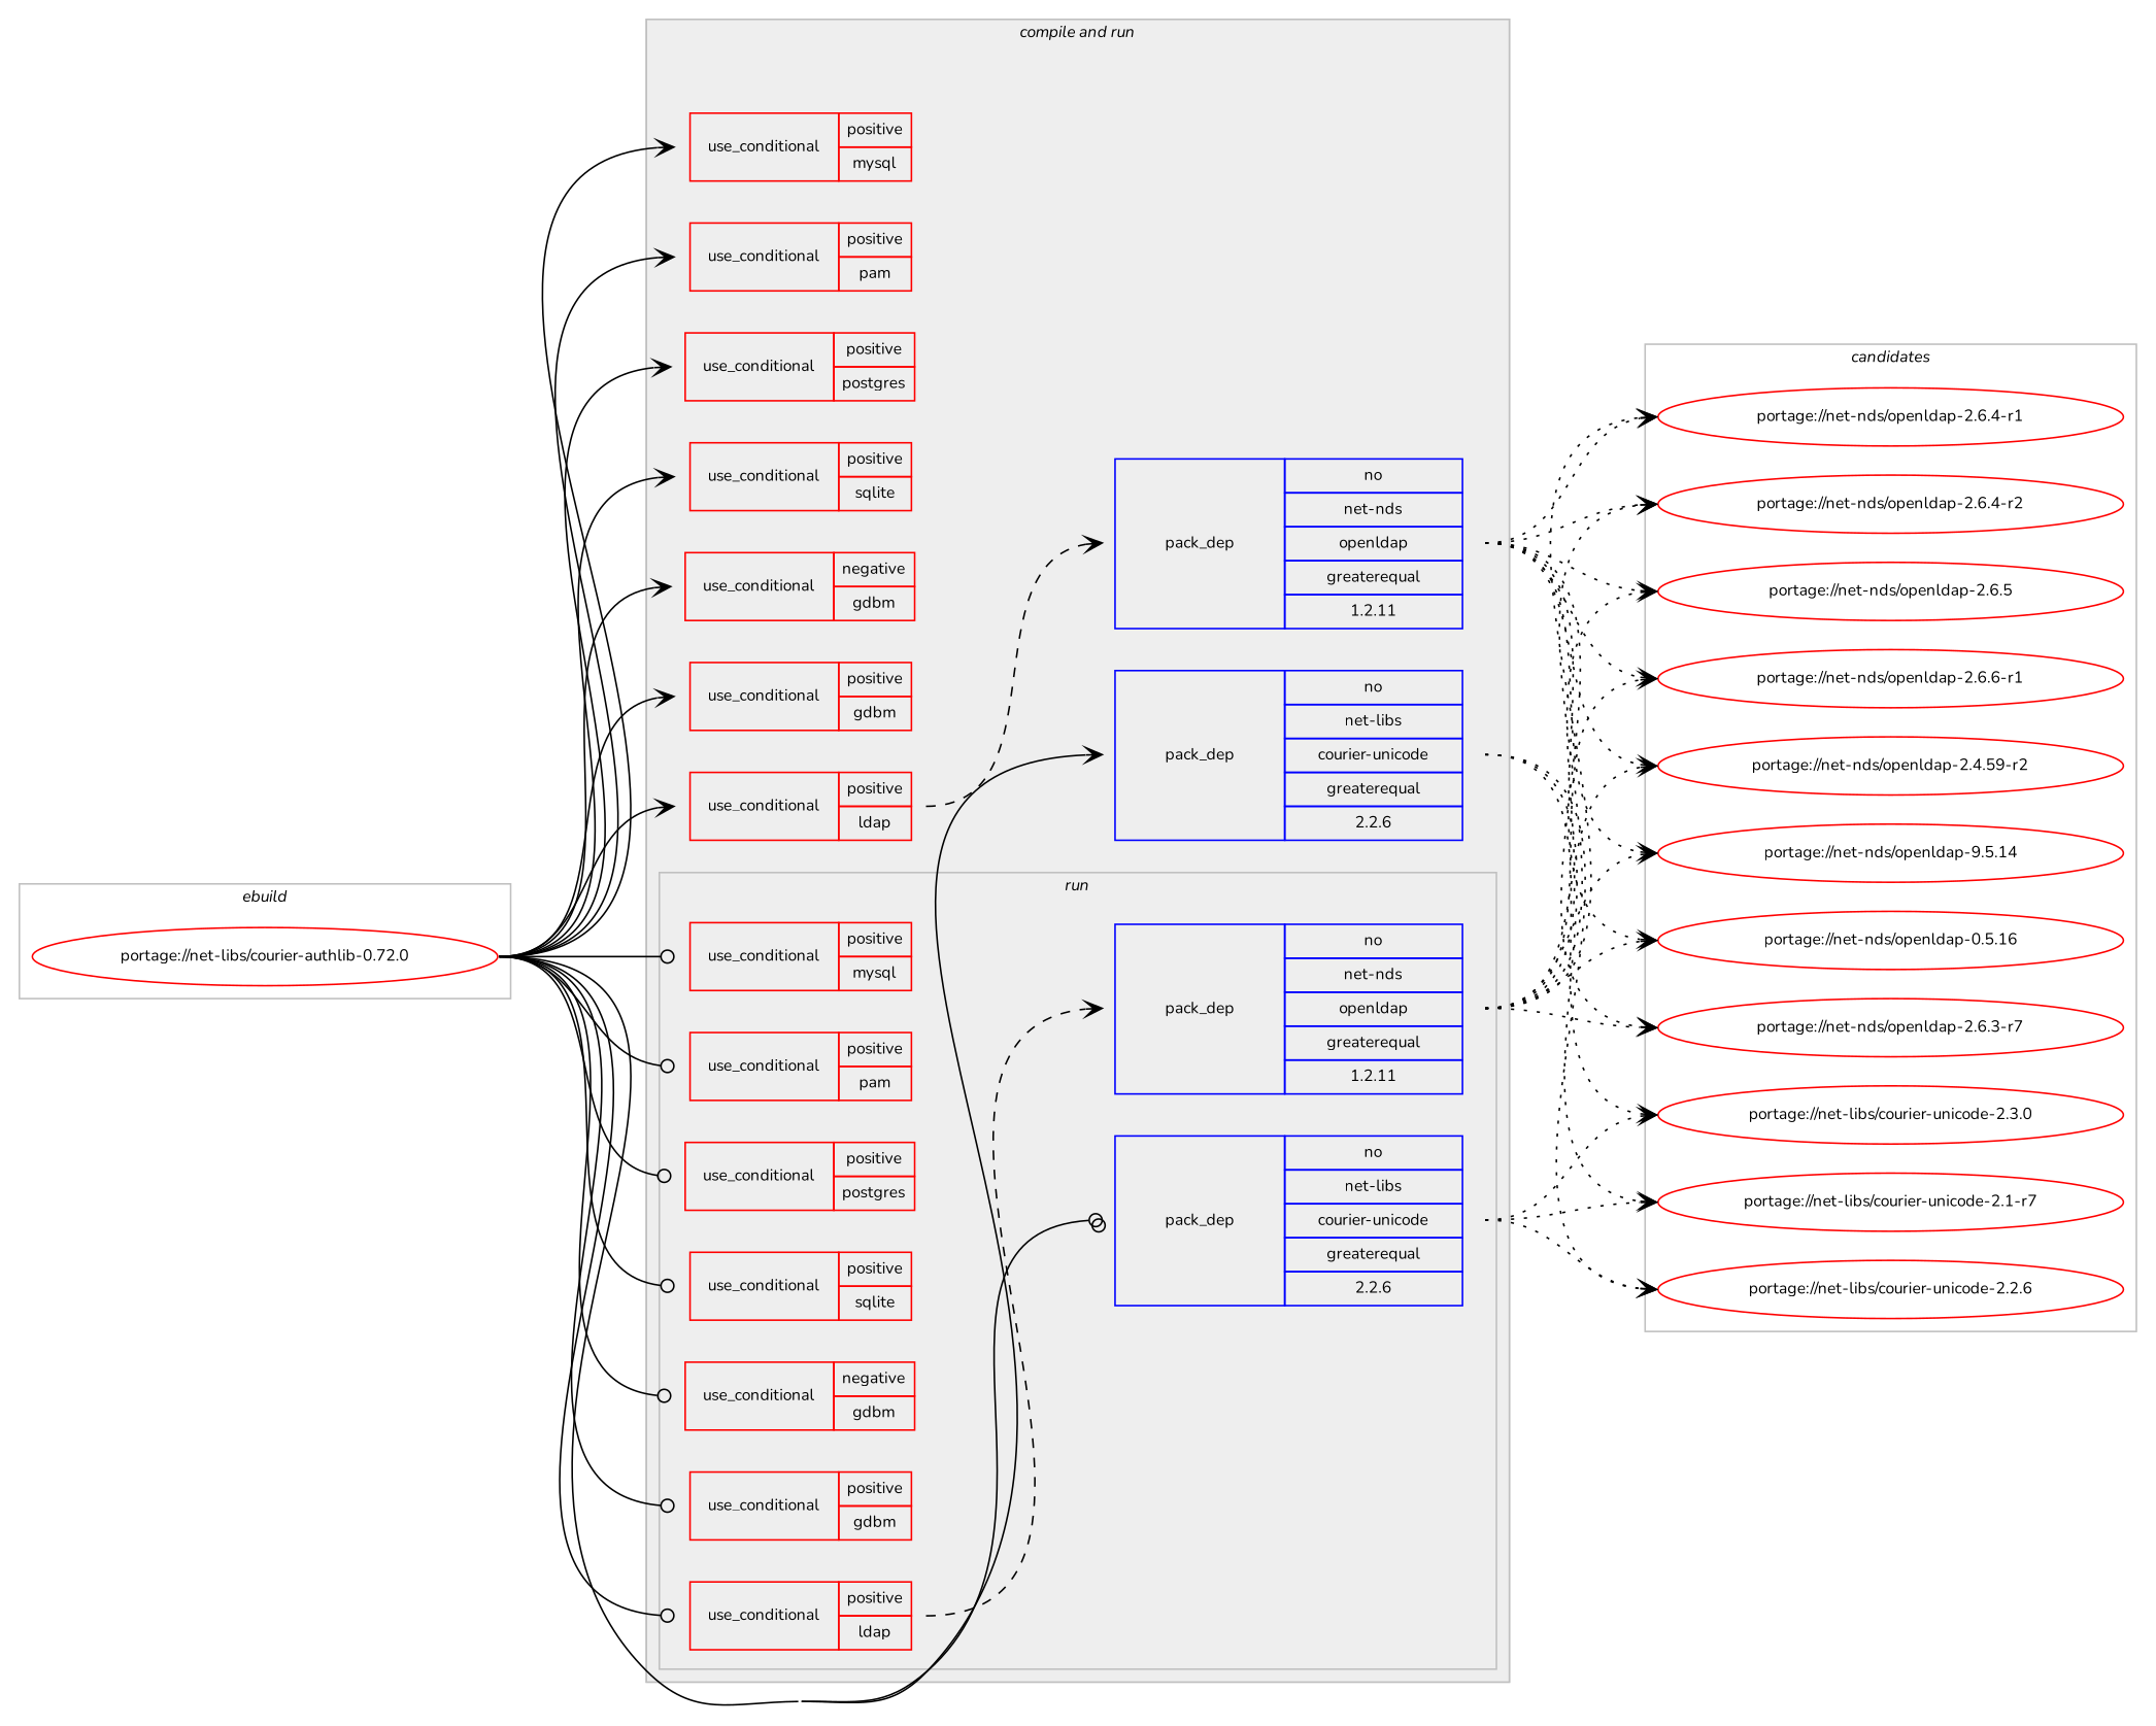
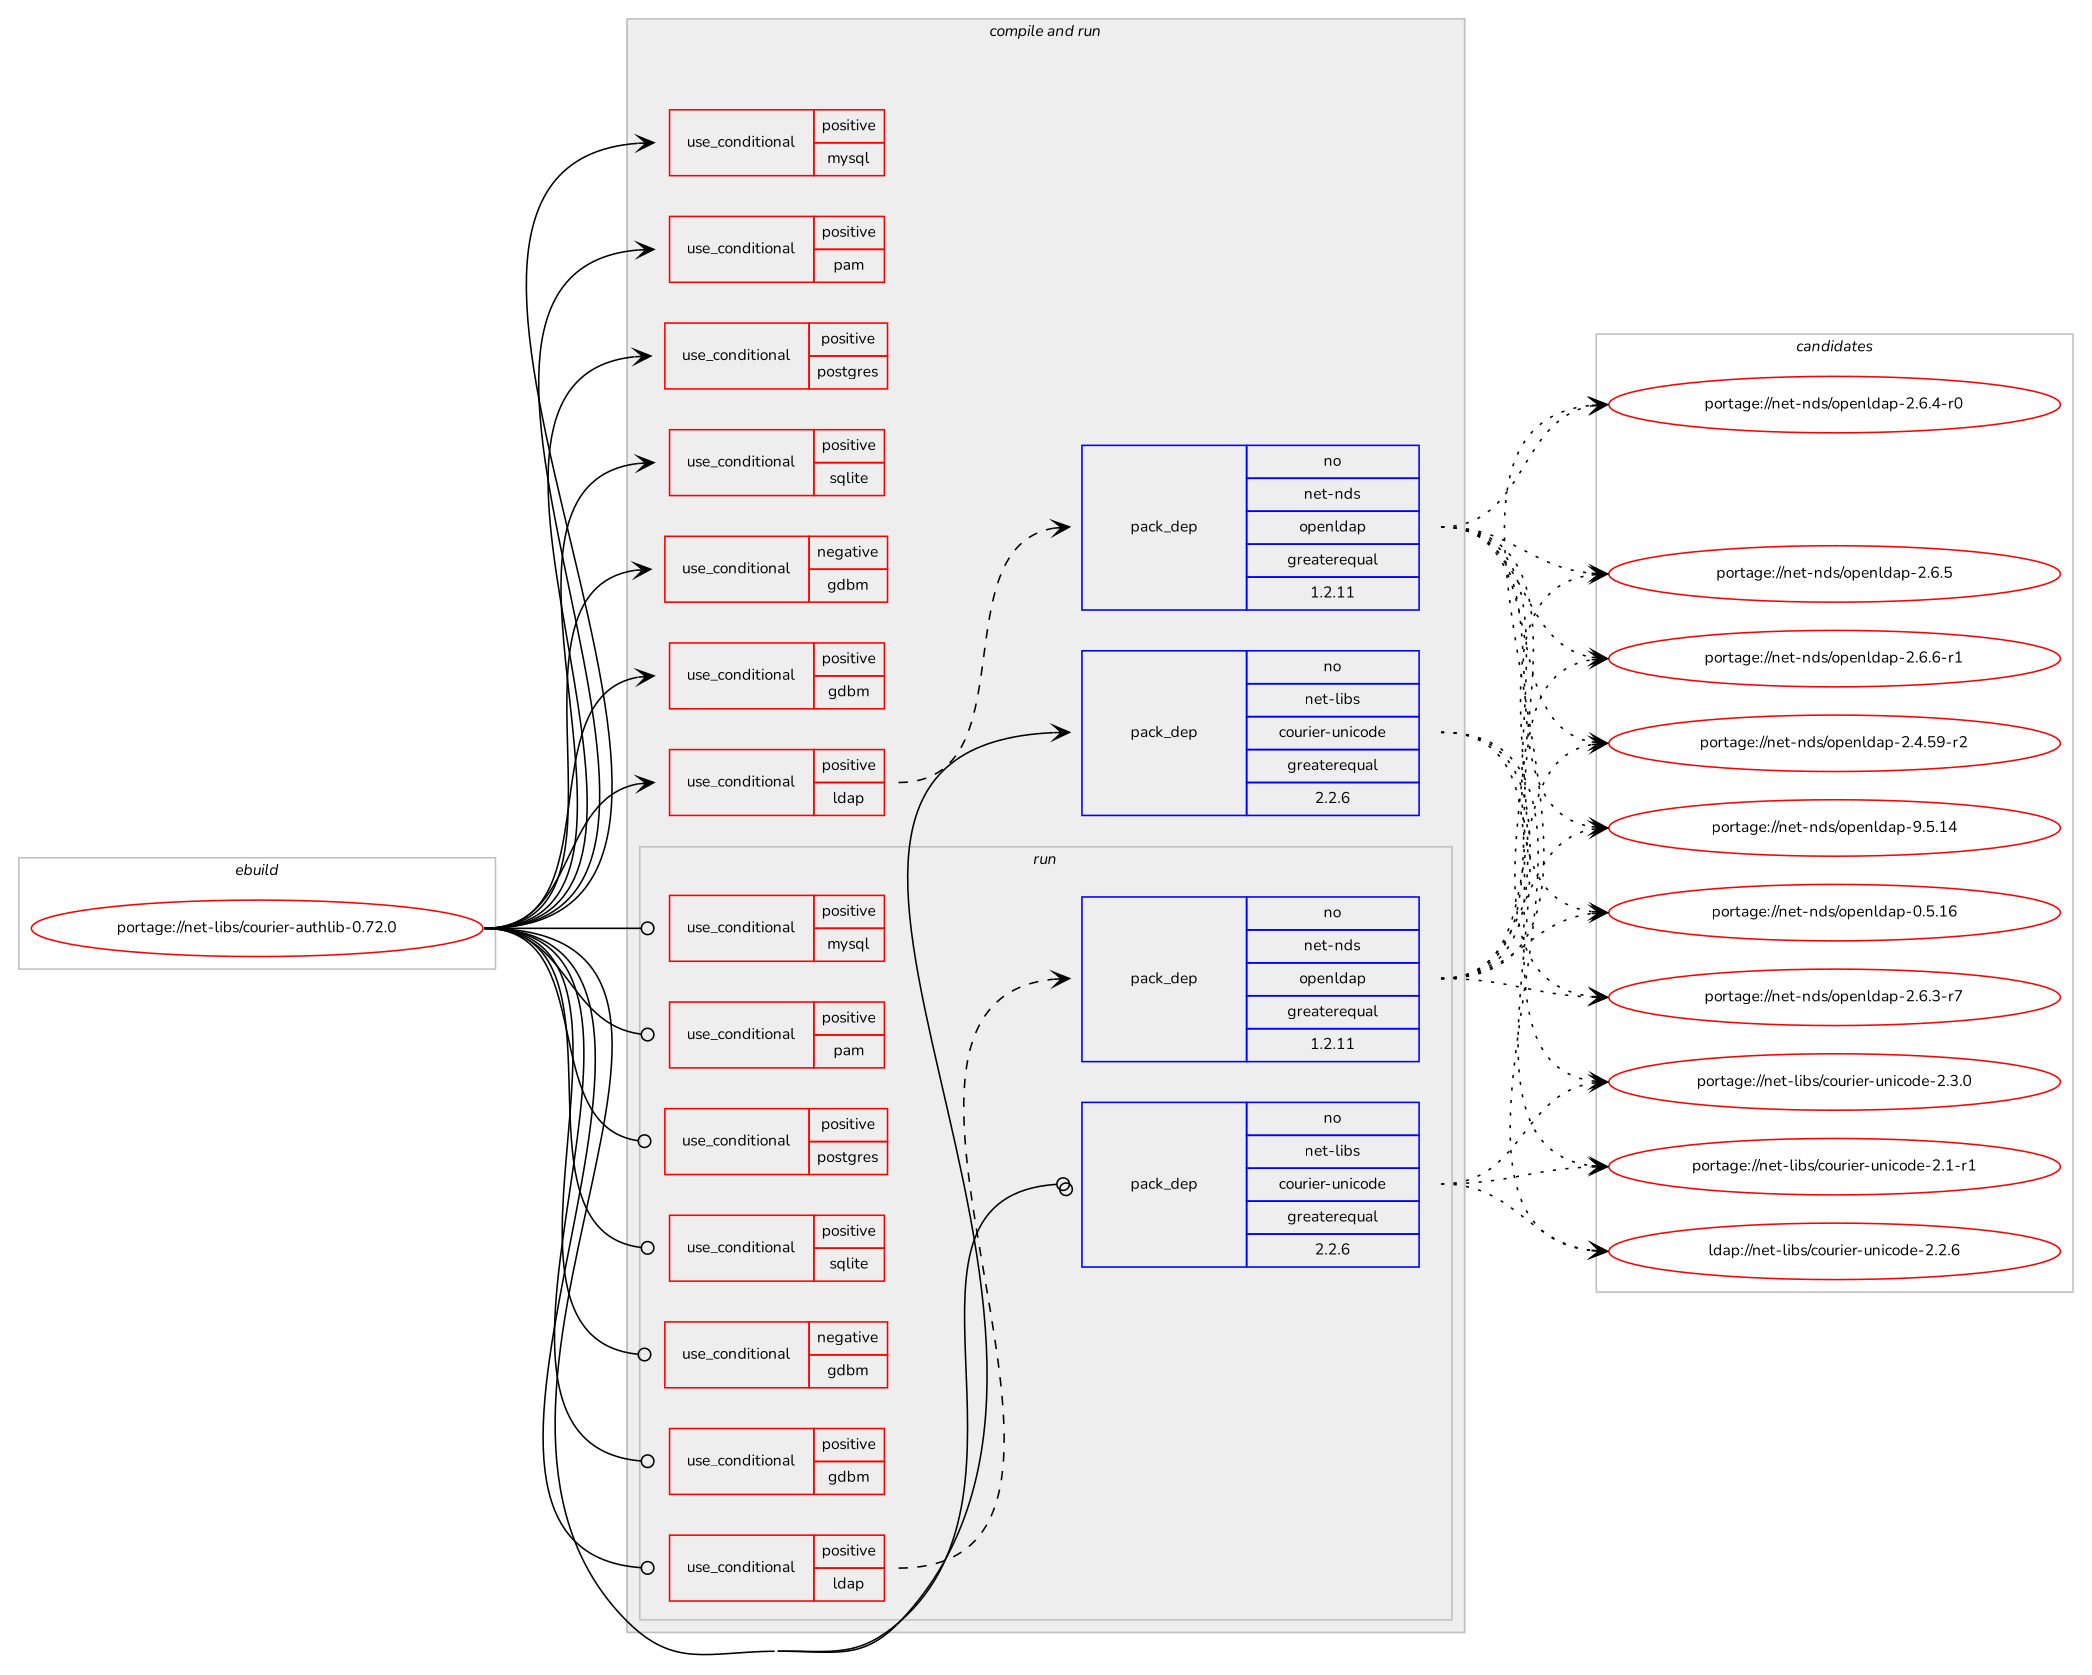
  digraph {
    compound=true
    concentrate=true
    fontname=Nunito
    fontsize=10
    newrank=true
    rankdir=LR
    ranksep=1.5
    node [color=red fontname=Nunito fontsize=10 shape=none]
    edge [arrowhead=vee fontname=Nunito headport=w style=dotted tailport=e weight=100]
    n1 [label="portage://net-libs/courier-authlib-0.72.0" width=4 shape=""]
    n2 [label=<<TABLE BORDER="0" CELLBORDER="1" CELLSPACING="0" CELLPADDING="4"><TR><TD ROWSPAN="3" CELLPADDING="10">use_conditional</TD></TR><TR><TD>negative</TD></TR><TR><TD>gdbm</TD></TR></TABLE>>]
    n3 [label=<<TABLE BORDER="0" CELLBORDER="1" CELLSPACING="0" CELLPADDING="4"><TR><TD ROWSPAN="3" CELLPADDING="10">use_conditional</TD></TR><TR><TD>positive</TD></TR><TR><TD>gdbm</TD></TR></TABLE>>]
    n4 [color=blue label=<<TABLE BORDER="0" CELLBORDER="1" CELLSPACING="0" CELLPADDING="4" WIDTH="220"><TR><TD ROWSPAN="6" CELLPADDING="30">pack_dep</TD></TR><TR><TD WIDTH="110">no</TD></TR><TR><TD>net-nds</TD></TR><TR><TD>openldap</TD></TR><TR><TD>greaterequal</TD></TR><TR><TD>1.2.11</TD></TR></TABLE>>]
    n5 [label=<<TABLE BORDER="0" CELLBORDER="1" CELLSPACING="0" CELLPADDING="4"><TR><TD ROWSPAN="3" CELLPADDING="10">use_conditional</TD></TR><TR><TD>positive</TD></TR><TR><TD>ldap</TD></TR></TABLE>>]
    n6 [label=<<TABLE BORDER="0" CELLBORDER="1" CELLSPACING="0" CELLPADDING="4"><TR><TD ROWSPAN="3" CELLPADDING="10">use_conditional</TD></TR><TR><TD>positive</TD></TR><TR><TD>mysql</TD></TR></TABLE>>]
    n7 [label=<<TABLE BORDER="0" CELLBORDER="1" CELLSPACING="0" CELLPADDING="4"><TR><TD ROWSPAN="3" CELLPADDING="10">use_conditional</TD></TR><TR><TD>positive</TD></TR><TR><TD>pam</TD></TR></TABLE>>]
    n8 [label=<<TABLE BORDER="0" CELLBORDER="1" CELLSPACING="0" CELLPADDING="4"><TR><TD ROWSPAN="3" CELLPADDING="10">use_conditional</TD></TR><TR><TD>positive</TD></TR><TR><TD>postgres</TD></TR></TABLE>>]
    n9 [label=<<TABLE BORDER="0" CELLBORDER="1" CELLSPACING="0" CELLPADDING="4"><TR><TD ROWSPAN="3" CELLPADDING="10">use_conditional</TD></TR><TR><TD>positive</TD></TR><TR><TD>sqlite</TD></TR></TABLE>>]
    n10 [color=blue label=<<TABLE BORDER="0" CELLBORDER="1" CELLSPACING="0" CELLPADDING="4" WIDTH="220"><TR><TD ROWSPAN="6" CELLPADDING="30">pack_dep</TD></TR><TR><TD WIDTH="110">no</TD></TR><TR><TD>net-libs</TD></TR><TR><TD>courier-unicode</TD></TR><TR><TD>greaterequal</TD></TR><TR><TD>2.2.6</TD></TR></TABLE>>]
    n11 [label=<<TABLE BORDER="0" CELLBORDER="1" CELLSPACING="0" CELLPADDING="4"><TR><TD ROWSPAN="3" CELLPADDING="10">use_conditional</TD></TR><TR><TD>negative</TD></TR><TR><TD>gdbm</TD></TR></TABLE>>]
    n12 [label=<<TABLE BORDER="0" CELLBORDER="1" CELLSPACING="0" CELLPADDING="4"><TR><TD ROWSPAN="3" CELLPADDING="10">use_conditional</TD></TR><TR><TD>positive</TD></TR><TR><TD>gdbm</TD></TR></TABLE>>]
    n13 [color=blue label=<<TABLE BORDER="0" CELLBORDER="1" CELLSPACING="0" CELLPADDING="4" WIDTH="220"><TR><TD ROWSPAN="6" CELLPADDING="30">pack_dep</TD></TR><TR><TD WIDTH="110">no</TD></TR><TR><TD>net-nds</TD></TR><TR><TD>openldap</TD></TR><TR><TD>greaterequal</TD></TR><TR><TD>1.2.11</TD></TR></TABLE>>]
    n14 [label=<<TABLE BORDER="0" CELLBORDER="1" CELLSPACING="0" CELLPADDING="4"><TR><TD ROWSPAN="3" CELLPADDING="10">use_conditional</TD></TR><TR><TD>positive</TD></TR><TR><TD>ldap</TD></TR></TABLE>>]
    n15 [label=<<TABLE BORDER="0" CELLBORDER="1" CELLSPACING="0" CELLPADDING="4"><TR><TD ROWSPAN="3" CELLPADDING="10">use_conditional</TD></TR><TR><TD>positive</TD></TR><TR><TD>mysql</TD></TR></TABLE>>]
    n16 [label=<<TABLE BORDER="0" CELLBORDER="1" CELLSPACING="0" CELLPADDING="4"><TR><TD ROWSPAN="3" CELLPADDING="10">use_conditional</TD></TR><TR><TD>positive</TD></TR><TR><TD>pam</TD></TR></TABLE>>]
    n17 [label=<<TABLE BORDER="0" CELLBORDER="1" CELLSPACING="0" CELLPADDING="4"><TR><TD ROWSPAN="3" CELLPADDING="10">use_conditional</TD></TR><TR><TD>positive</TD></TR><TR><TD>postgres</TD></TR></TABLE>>]
    n18 [label=<<TABLE BORDER="0" CELLBORDER="1" CELLSPACING="0" CELLPADDING="4"><TR><TD ROWSPAN="3" CELLPADDING="10">use_conditional</TD></TR><TR><TD>positive</TD></TR><TR><TD>sqlite</TD></TR></TABLE>>]
    n19 [color=blue label=<<TABLE BORDER="0" CELLBORDER="1" CELLSPACING="0" CELLPADDING="4" WIDTH="220"><TR><TD ROWSPAN="6" CELLPADDING="30">pack_dep</TD></TR><TR><TD WIDTH="110">no</TD></TR><TR><TD>net-libs</TD></TR><TR><TD>courier-unicode</TD></TR><TR><TD>greaterequal</TD></TR><TR><TD>2.2.6</TD></TR></TABLE>>]
    n20 [label="portage://net-nds/openldap-2.4.59-r2" width=4 shape=""]
    n21 [label="portage://net-nds/openldap-9.5.14" width=4 shape=""]
    n22 [label="portage://net-nds/openldap-0.5.16" width=4 shape=""]
    n23 [label="portage://net-nds/openldap-2.6.3-r7" width=4 shape=""]
-   n24 [label="portage://net-nds/openldap-2.6.4-r1" width=4 shape=""]
-   n25 [label="portage://net-nds/openldap-2.6.4-r2" width=4 shape=""]
+   n24 [label="portage://net-nds/openldap-2.6.4-r0" width=4 shape=""]
    n26 [label="portage://net-nds/openldap-2.6.5" width=4 shape=""]
    n27 [label="portage://net-nds/openldap-2.6.6-r1" width=4 shape=""]
-   n28 [label="portage://net-libs/courier-unicode-2.1-r7" width=4 shape=""]
-   n29 [label="portage://net-libs/courier-unicode-2.2.6" width=4 shape=""]
+   n28 [label="portage://net-libs/courier-unicode-2.1-r1" width=4 shape=""]
+   n29 [label="ldap://net-libs/courier-unicode-2.2.6" width=4 shape=""]
    n30 [label="portage://net-libs/courier-unicode-2.3.0" width=4 shape=""]
    subgraph cluster_1 {
      color=gray
      label=<<i>ebuild</i>>
      rank=same
      n1
    }
    subgraph cluster_2 {
      color=gray
      label=<<i>dependencies</i>>
      subgraph cluster_3 {
        color=gray
        fillcolor="#eeeeee"
        label=<<i>compile</i>>
        style=filled
        subgraph sub_4 {
          color=gray
          fillcolor="#eeeeee"
          label=<<i>compile</i>>
          style=filled
          n2
        }
        subgraph sub_5 {
          color=gray
          fillcolor="#eeeeee"
          label=<<i>compile</i>>
          style=filled
          n3
        }
        subgraph sub_6 {
          color=gray
          fillcolor="#eeeeee"
          label=<<i>compile</i>>
          style=filled
          n5
          subgraph sub_7 {
            color=gray
            fillcolor="#eeeeee"
            label=<<i>compile</i>>
            style=filled
            n4
          }
        }
        subgraph sub_8 {
          color=gray
          fillcolor="#eeeeee"
          label=<<i>compile</i>>
          style=filled
          n6
        }
        subgraph sub_9 {
          color=gray
          fillcolor="#eeeeee"
          label=<<i>compile</i>>
          style=filled
          n7
        }
        subgraph sub_10 {
          color=gray
          fillcolor="#eeeeee"
          label=<<i>compile</i>>
          style=filled
          n8
        }
        subgraph sub_11 {
          color=gray
          fillcolor="#eeeeee"
          label=<<i>compile</i>>
          style=filled
          n9
        }
        subgraph sub_12 {
          color=gray
          fillcolor="#eeeeee"
          label=<<i>compile</i>>
          style=filled
          n10
        }
      }
      subgraph cluster_13 {
        color=gray
        fillcolor="#eeeeee"
        label=<<i>compile and run</i>>
        style=filled
      }
      subgraph cluster_14 {
        color=gray
        fillcolor="#eeeeee"
        label=<<i>run</i>>
        style=filled
        subgraph sub_15 {
          color=gray
          fillcolor="#eeeeee"
          label=<<i>run</i>>
          style=filled
          n11
        }
        subgraph sub_16 {
          color=gray
          fillcolor="#eeeeee"
          label=<<i>run</i>>
          style=filled
          n12
        }
        subgraph sub_17 {
          color=gray
          fillcolor="#eeeeee"
          label=<<i>run</i>>
          style=filled
          n14
          subgraph sub_18 {
            color=gray
            fillcolor="#eeeeee"
            label=<<i>run</i>>
            style=filled
            n13
          }
        }
        subgraph sub_19 {
          color=gray
          fillcolor="#eeeeee"
          label=<<i>run</i>>
          style=filled
          n15
        }
        subgraph sub_20 {
          color=gray
          fillcolor="#eeeeee"
          label=<<i>run</i>>
          style=filled
          n16
        }
        subgraph sub_21 {
          color=gray
          fillcolor="#eeeeee"
          label=<<i>run</i>>
          style=filled
          n17
        }
        subgraph sub_22 {
          color=gray
          fillcolor="#eeeeee"
          label=<<i>run</i>>
          style=filled
          n18
        }
        subgraph sub_23 {
          color=gray
          fillcolor="#eeeeee"
          label=<<i>run</i>>
          style=filled
          n19
        }
      }
    }
    subgraph cluster_24 {
      color=gray
      label=<<i>candidates</i>>
      rank=same
      subgraph sub_25 {
        color=black
        label=<<i>candidates</i>>
        nodesep=1
        rank=same
        n20
        n21
        n22
        n23
        n24
-       n25
        n26
        n27
      }
      subgraph sub_26 {
        color=black
        label=<<i>candidates</i>>
        nodesep=1
        rank=same
        n28
        n29
        n30
      }
      subgraph sub_27 {
        color=black
        label=<<i>candidates</i>>
        nodesep=1
        rank=same
        n20
        n21
        n22
        n23
        n24
-       n25
        n26
        n27
      }
      subgraph sub_28 {
        color=black
        label=<<i>candidates</i>>
        nodesep=1
        rank=same
        n28
        n29
        n30
      }
    }
    n1 -> n2 [style=solid weight=20]
    n1 -> n3 [style=solid weight=20]
    n1 -> n5 [style=solid weight=20]
    n1 -> n6 [style=solid weight=20]
    n1 -> n7 [style=solid weight=20]
    n1 -> n8 [style=solid weight=20]
    n1 -> n9 [style=solid weight=20]
    n1 -> n10 [style=solid weight=20]
    n1 -> n11 [arrowhead=odot style=solid weight=20]
    n1 -> n12 [arrowhead=odot style=solid weight=20]
    n1 -> n14 [arrowhead=odot style=solid weight=20]
    n1 -> n15 [arrowhead=odot style=solid weight=20]
    n1 -> n16 [arrowhead=odot style=solid weight=20]
    n1 -> n17 [arrowhead=odot style=solid weight=20]
    n1 -> n18 [arrowhead=odot style=solid weight=20]
    n1 -> n19 [arrowhead=odot style=solid weight=20]
    n4 -> n20
    n4 -> n21
    n4 -> n22
    n4 -> n23
    n4 -> n24
-   n4 -> n25
    n4 -> n26
    n4 -> n27
    n5 -> n4 [style=dashed weight=20]
    n10 -> n28
    n10 -> n29
    n10 -> n30
    n13 -> n20
    n13 -> n21
    n13 -> n22
    n13 -> n23
    n13 -> n24
-   n13 -> n25
    n13 -> n26
    n13 -> n27
    n14 -> n13 [style=dashed weight=20]
    n19 -> n28
    n19 -> n29
    n19 -> n30
  }
